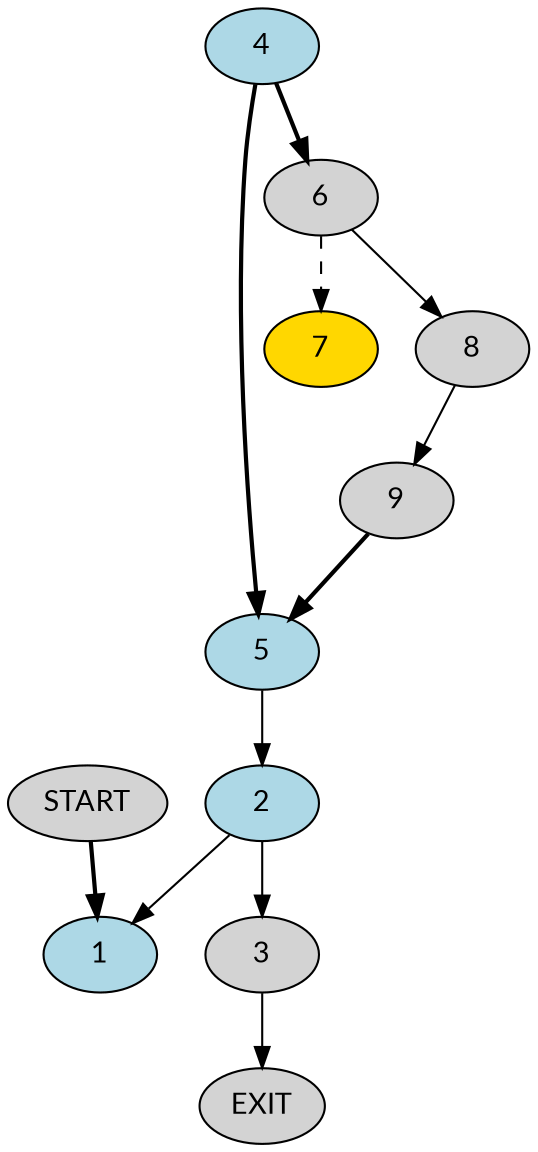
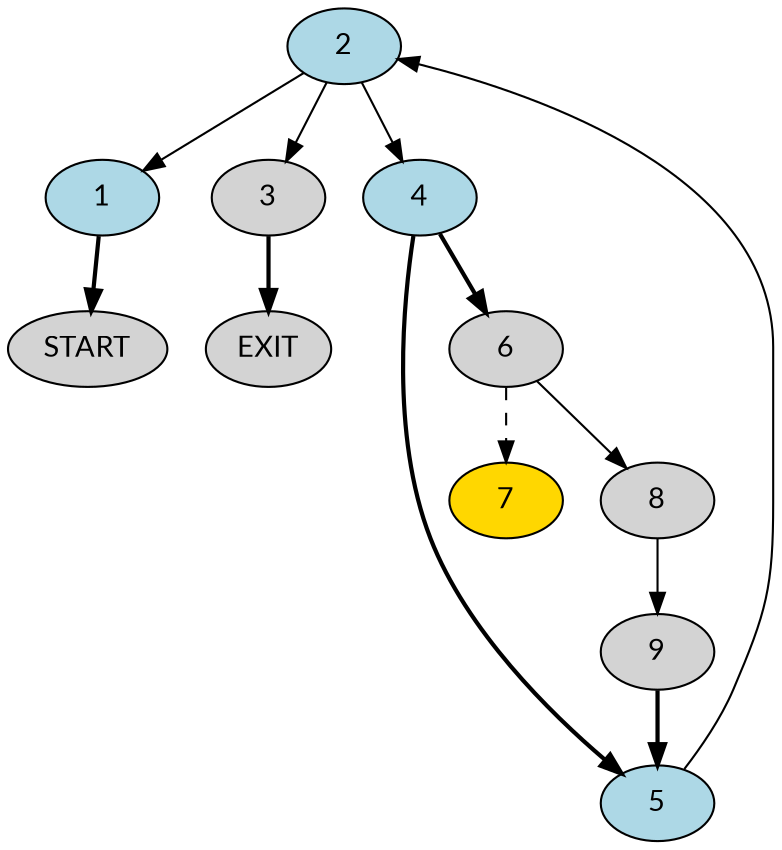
  digraph {
    fontname=Lato
    node [fillcolor=lightgrey fontname=Lato style=filled]
    edge [fontname=Lato style=solid]
    n1 [label=START]
    1 [fillcolor=lightblue]
    n3 [label=EXIT]
    2 [fillcolor=lightblue]
    3
    4 [fillcolor=lightblue]
    5 [fillcolor=lightblue]
    6
    7 [fillcolor=gold]
    8
    9
-   n1 -> 1 [style=bold]
+   1 -> n1 [style=bold]
    2 -> 1
    2 -> 3
-   3 -> n3
+   2 -> 4
+   3 -> n3 [style=bold]
    4 -> 5 [style=bold]
    4 -> 6 [style=bold]
    5 -> 2
    6 -> 7 [style=dashed]
    6 -> 8
    8 -> 9
    9 -> 5 [style=bold]
  }
